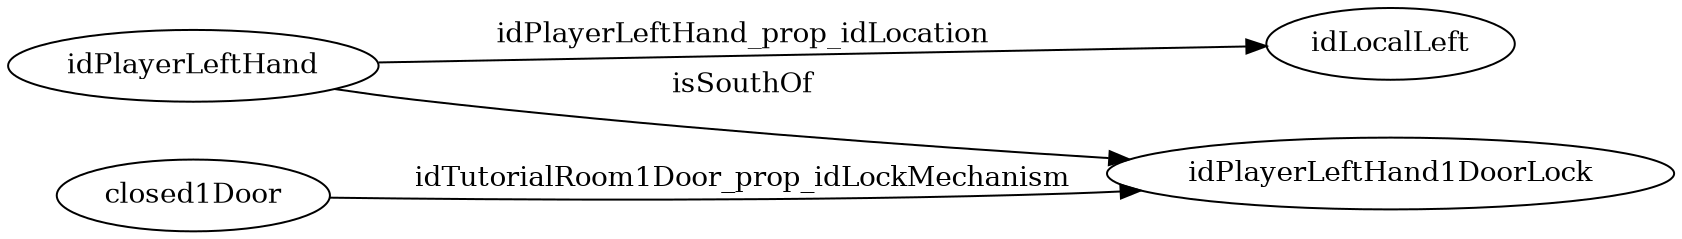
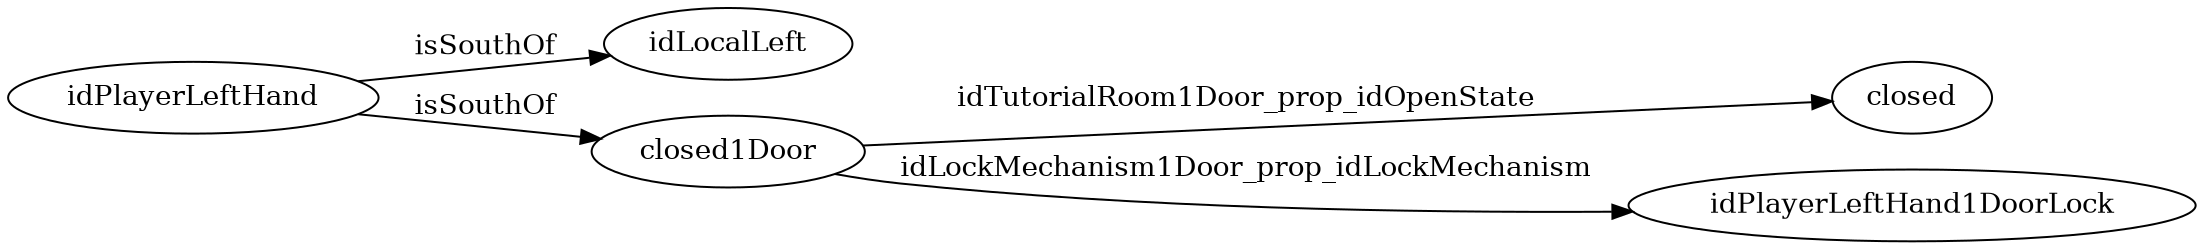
  strict digraph {
    rankdir=LR
    edge [edge_type=property]
    idPlayerLeftHand [node_type=entity_node root=root]
    idLocalLeft
    n3 [label=closed1Door]
+   closed
    n5 [label=idPlayerLeftHand1DoorLock]
-   idPlayerLeftHand -> idLocalLeft [label=idPlayerLeftHand_prop_idLocation]
-   idPlayerLeftHand -> n5 [edge_type=relationship label=isSouthOf]
-   n3 -> n5 [label=idTutorialRoom1Door_prop_idLockMechanism]
+   idPlayerLeftHand -> idLocalLeft [label=isSouthOf]
+   idPlayerLeftHand -> n3 [edge_type=relationship label=isSouthOf]
+   n3 -> closed [label=idTutorialRoom1Door_prop_idOpenState]
+   n3 -> n5 [label=idLockMechanism1Door_prop_idLockMechanism]
  }
